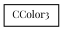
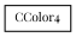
  digraph {
    rankdir=LR
    fontname="Playfair Display"
-   n1 [color=black fillcolor=white fontname="Playfair Display" fontsize=10 height=0.2 label=CColor3 shape=record style=filled width=0.4]
+   n1 [color=black fillcolor=white fontname="Playfair Display" fontsize=10 height=0.2 label=CColor4 shape=record style=filled width=0.4]
  }
